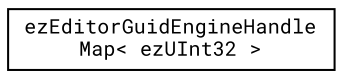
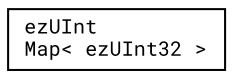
  digraph {
    rankdir=LR
    fontname="Roboto Mono"
-   n1 [color=black fillcolor=white fontname="Roboto Mono" fontsize=10 height=0.2 label="ezEditorGuidEngineHandle\lMap\< ezUInt32 \>" shape=record style=filled width=0.4]
+   n1 [color=black fillcolor=white fontname="Roboto Mono" fontsize=10 height=0.2 label="ezUInt\lMap\< ezUInt32 \>" shape=record style=filled width=0.4]
  }
